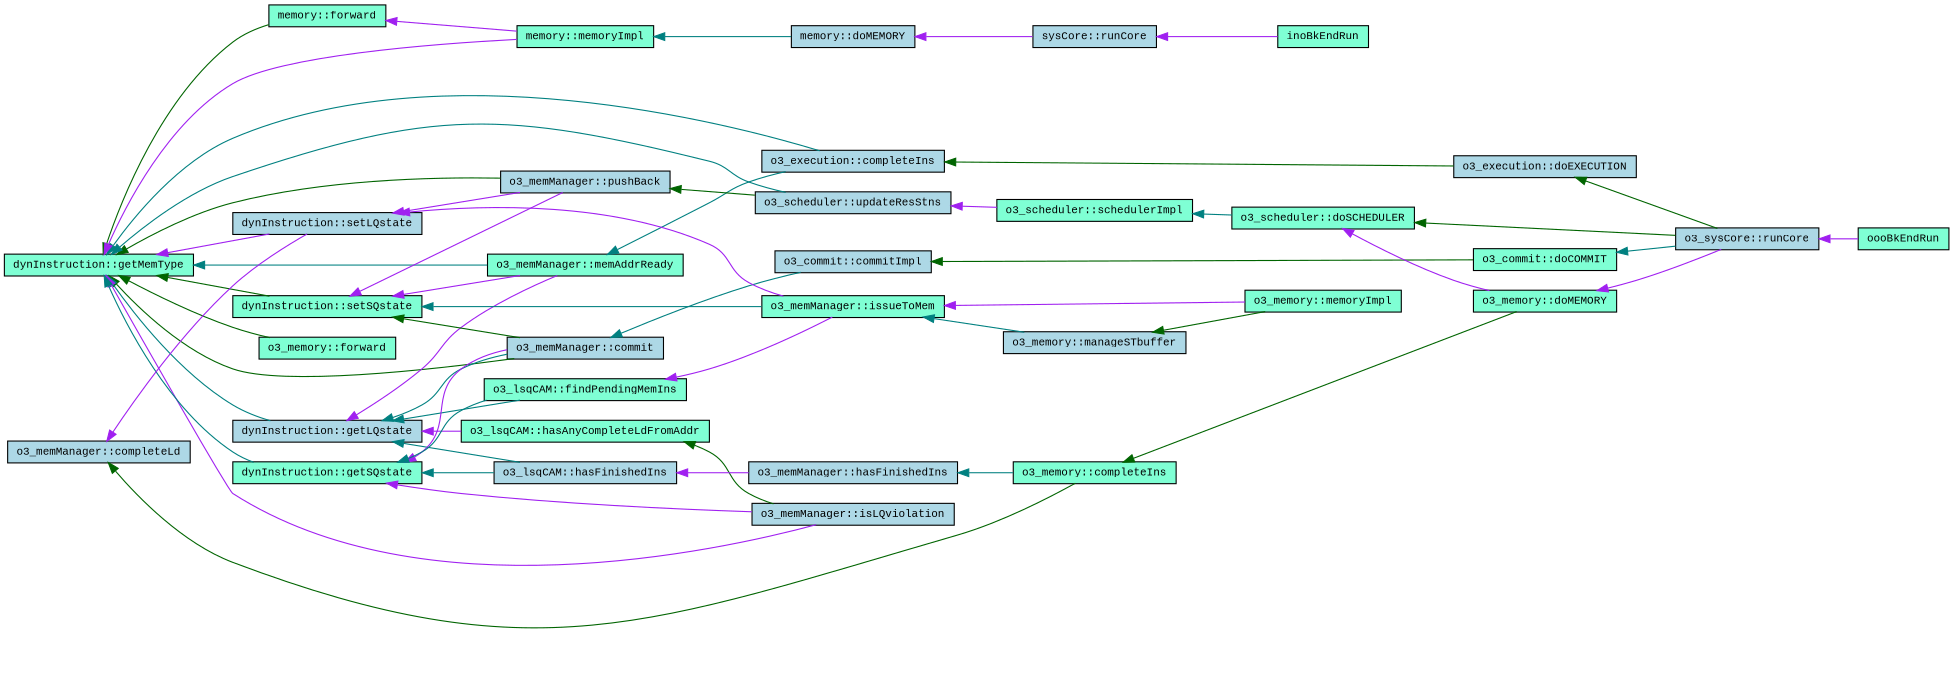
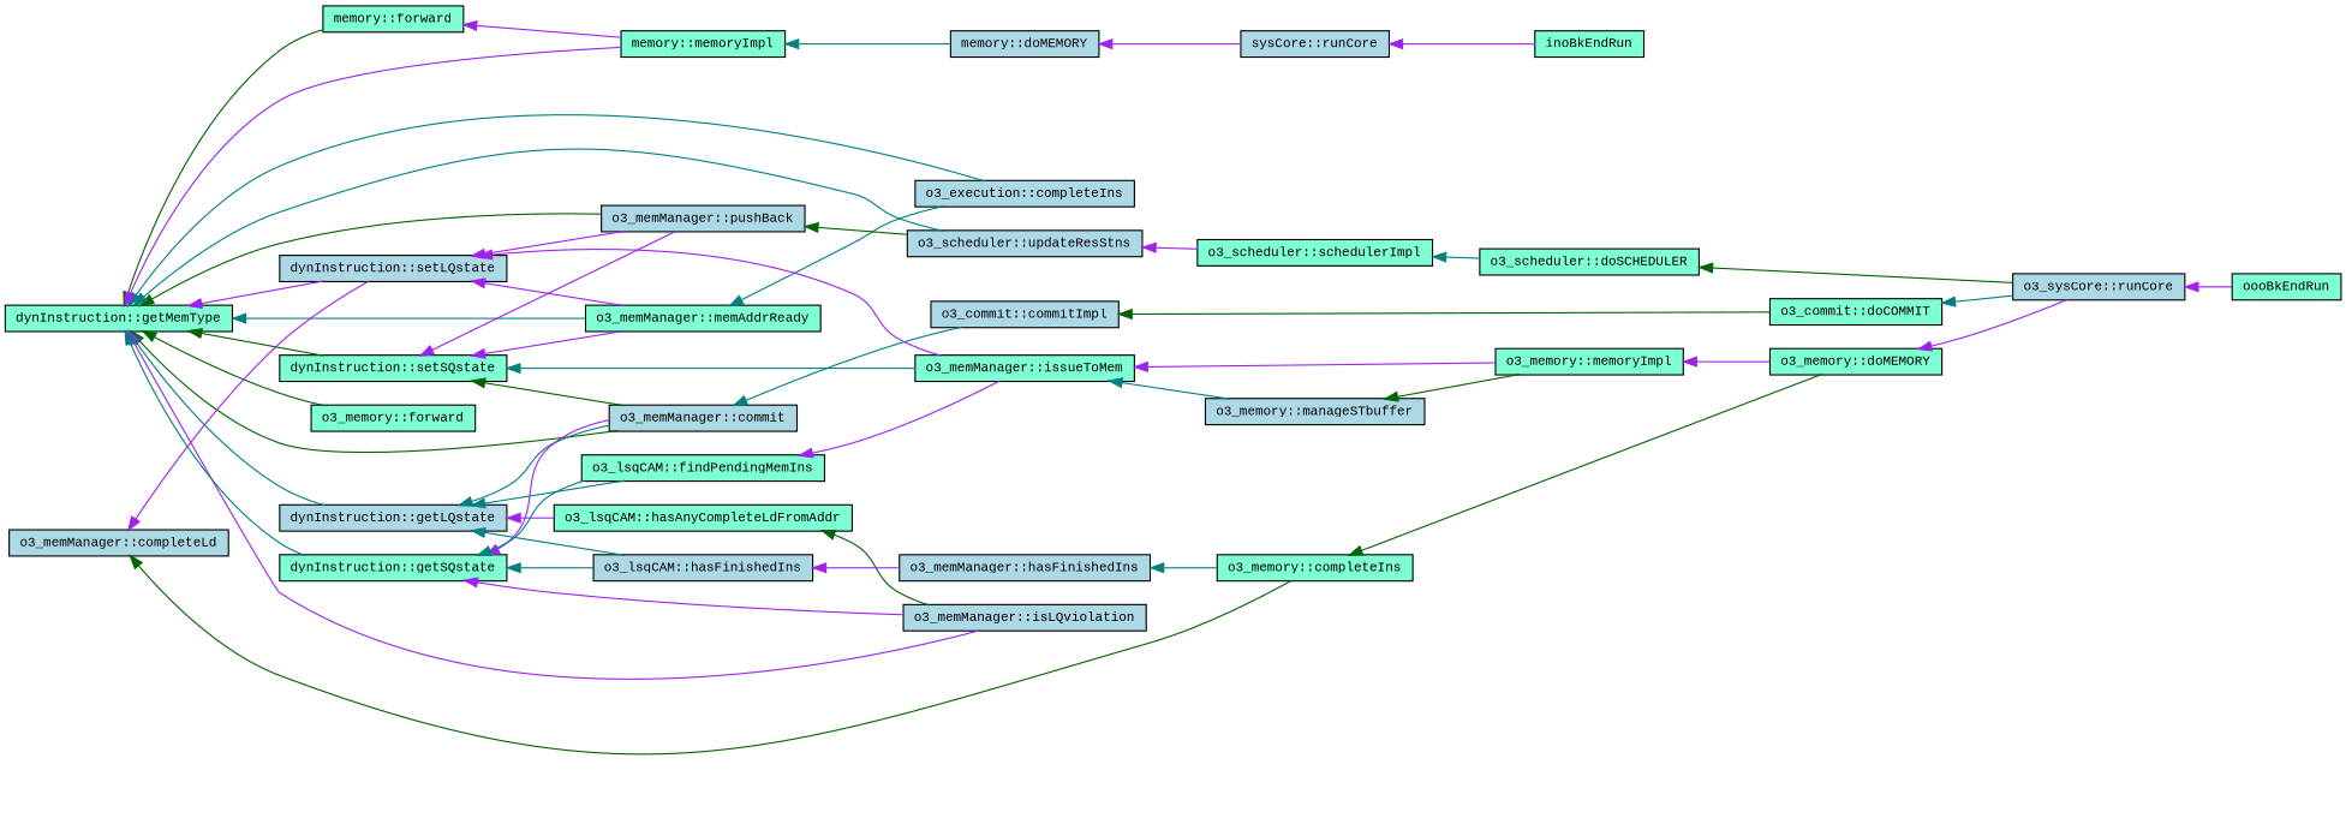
  digraph {
    fontname="Liberation Mono"
    rankdir=LR
    node [color=black fillcolor=aquamarine fontname="Liberation Mono" fontsize=10 shape=record style=filled]
    edge [color=purple dir=back fontname="Liberation Mono" fontsize=10 labelfontname=Helvetica labelfontsize=10 style=solid]
    n1 [fontcolor=black height=0.2 label="dynInstruction::getMemType" width=0.4]
    n2 [fillcolor=lightblue height=0.2 label="o3_memManager::commit" width=0.4]
    n3 [fillcolor=lightblue height=0.2 label="o3_execution::completeIns" width=0.4]
    n4 [height=0.2 label="o3_memory::forward" width=0.4]
    n5 [height=0.2 label="memory::forward" width=0.4]
    n6 [height=0.2 label="memory::memoryImpl" width=0.4]
    n7 [fillcolor=lightblue height=0.2 label="dynInstruction::getLQstate" width=0.4]
    n8 [fillcolor=lightblue height=0.2 label="o3_memManager::isLQviolation" width=0.4]
    n9 [height=0.2 label="dynInstruction::getSQstate" width=0.4]
    n10 [height=0.2 label="o3_memManager::memAddrReady" width=0.4]
    n11 [fillcolor=lightblue height=0.2 label="o3_memManager::pushBack" width=0.4]
    n12 [fillcolor=lightblue height=0.2 label="o3_scheduler::updateResStns" width=0.4]
    n13 [fillcolor=lightblue height=0.2 label="dynInstruction::setLQstate" width=0.4]
    n14 [height=0.2 label="dynInstruction::setSQstate" width=0.4]
    n15 [fillcolor=lightblue height=0.2 label="o3_commit::commitImpl" width=0.4]
-   n16 [fillcolor=lightblue height=0.2 label="o3_execution::doEXECUTION" width=0.4]
    n17 [fillcolor=lightblue height=0.2 label="memory::doMEMORY" width=0.4]
    n18 [height=0.2 label="o3_lsqCAM::findPendingMemIns" width=0.4]
    n19 [height=0.2 label="o3_lsqCAM::hasAnyCompleteLdFromAddr" width=0.4]
    n20 [fillcolor=lightblue height=0.2 label="o3_lsqCAM::hasFinishedIns" width=0.4]
    n21 [height=0.2 label="o3_scheduler::schedulerImpl" width=0.4]
    n22 [height=0.2 label="o3_memManager::issueToMem" width=0.4]
    n23 [height=0.2 label="o3_commit::doCOMMIT" width=0.4]
    n24 [fillcolor=lightblue height=0.2 label="o3_sysCore::runCore" width=0.4]
    n25 [height=0.2 label=oooBkEndRun width=0.4]
    n26 [fillcolor=lightblue height=0.2 label="sysCore::runCore" width=0.4]
    n27 [height=0.2 label=inoBkEndRun width=0.4]
    n28 [fillcolor=lightblue height=0.2 label="o3_memManager::hasFinishedIns" width=0.4]
    n29 [fillcolor=lightblue height=0.2 label="o3_memory::manageSTbuffer" width=0.4]
    n30 [height=0.2 label="o3_memory::memoryImpl" width=0.4]
    n31 [height=0.2 label="o3_memory::doMEMORY" width=0.4]
    n32 [height=0.2 label="o3_memory::completeIns" width=0.4]
    n33 [height=0.2 label="o3_scheduler::doSCHEDULER" width=0.4]
    n34 [fillcolor=lightblue height=0.2 label="o3_memManager::completeLd" width=0.4]
    n1 -> n2 [color=darkgreen]
    n1 -> n3 [color=teal]
    n1 -> n4 [color=darkgreen]
    n1 -> n5 [color=darkgreen]
    n1 -> n6
    n1 -> n7 [color=teal]
    n1 -> n8
    n1 -> n9 [color=teal]
    n1 -> n10 [color=teal]
    n1 -> n11 [color=darkgreen]
    n1 -> n12 [color=teal]
    n1 -> n13
    n1 -> n14 [color=darkgreen]
    n2 -> n15 [color=teal]
-   n3 -> n16 [color=darkgreen]
    n5 -> n6
    n6 -> n17 [color=teal]
    n7 -> n2 [color=teal]
    n7 -> n18 [color=teal]
    n7 -> n19
    n7 -> n20 [color=teal]
    n9 -> n2
    n9 -> n8
    n9 -> n18 [color=teal]
    n9 -> n20 [color=teal]
    n10 -> n3 [color=teal]
    n11 -> n12 [color=darkgreen]
    n12 -> n21
-   n7 -> n10
+   n13 -> n10
    n13 -> n11
    n13 -> n22
    n14 -> n2 [color=darkgreen]
    n14 -> n10
    n14 -> n11
    n14 -> n22 [color=teal]
    n15 -> n23 [color=darkgreen]
-   n16 -> n24 [color=darkgreen]
    n17 -> n26
    n18 -> n22
    n19 -> n8 [color=darkgreen]
    n20 -> n28
    n21 -> n33 [color=teal]
    n22 -> n29 [color=teal]
    n22 -> n30
    n23 -> n24 [color=teal]
    n24 -> n25
    n26 -> n27
    n28 -> n32 [color=teal]
    n29 -> n30 [color=darkgreen]
-   n33 -> n31
+   n30 -> n31
    n31 -> n24
    n32 -> n31 [color=darkgreen]
    n33 -> n24 [color=darkgreen]
    n34 -> n13
    n34 -> n32 [color=darkgreen]
  }
